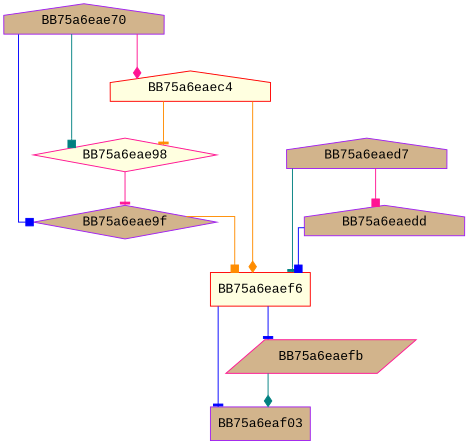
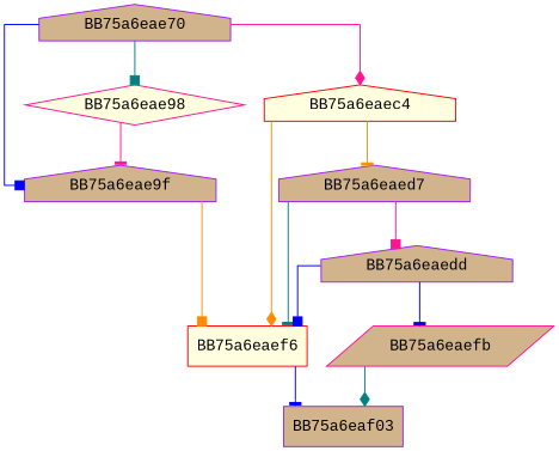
  digraph {
    fontname="Liberation Mono"
    splines=ortho
    node [color=purple fillcolor=tan fontname="Liberation Mono" shape=house style=filled]
    edge [arrowhead=box color=blue fontname="Liberation Mono"]
-   BB75a6eae9f [shape=diamond]
+   BB75a6eae9f
    BB75a6eae70
    BB75a6eae98 [color=deeppink fillcolor=lightyellow shape=diamond]
    BB75a6eaec4 [color=red fillcolor=lightyellow]
    BB75a6eaef6 [color=red fillcolor=lightyellow shape=box]
    BB75a6eaf03 [shape=box]
    BB75a6eaefb [color=deeppink shape=parallelogram]
    BB75a6eaed7
    BB75a6eaedd
    BB75a6eae9f -> BB75a6eaef6 [color=darkorange]
    BB75a6eae70 -> BB75a6eae9f
    BB75a6eae70 -> BB75a6eae98 [color=teal]
    BB75a6eae70 -> BB75a6eaec4 [arrowhead=diamond color=deeppink]
    BB75a6eae98 -> BB75a6eae9f [arrowhead=tee color=deeppink]
    BB75a6eaec4 -> BB75a6eaef6 [arrowhead=diamond color=darkorange]
-   BB75a6eaec4 -> BB75a6eae98 [arrowhead=tee color=darkorange]
+   BB75a6eaec4 -> BB75a6eaed7 [arrowhead=tee color=darkorange]
    BB75a6eaef6 -> BB75a6eaf03 [arrowhead=tee]
-   BB75a6eaef6 -> BB75a6eaefb [arrowhead=tee]
+   BB75a6eaedd -> BB75a6eaefb [arrowhead=tee]
    BB75a6eaefb -> BB75a6eaf03 [arrowhead=diamond color=teal]
    BB75a6eaed7 -> BB75a6eaef6 [arrowhead=tee color=teal]
    BB75a6eaed7 -> BB75a6eaedd [color=deeppink]
    BB75a6eaedd -> BB75a6eaef6
  }
